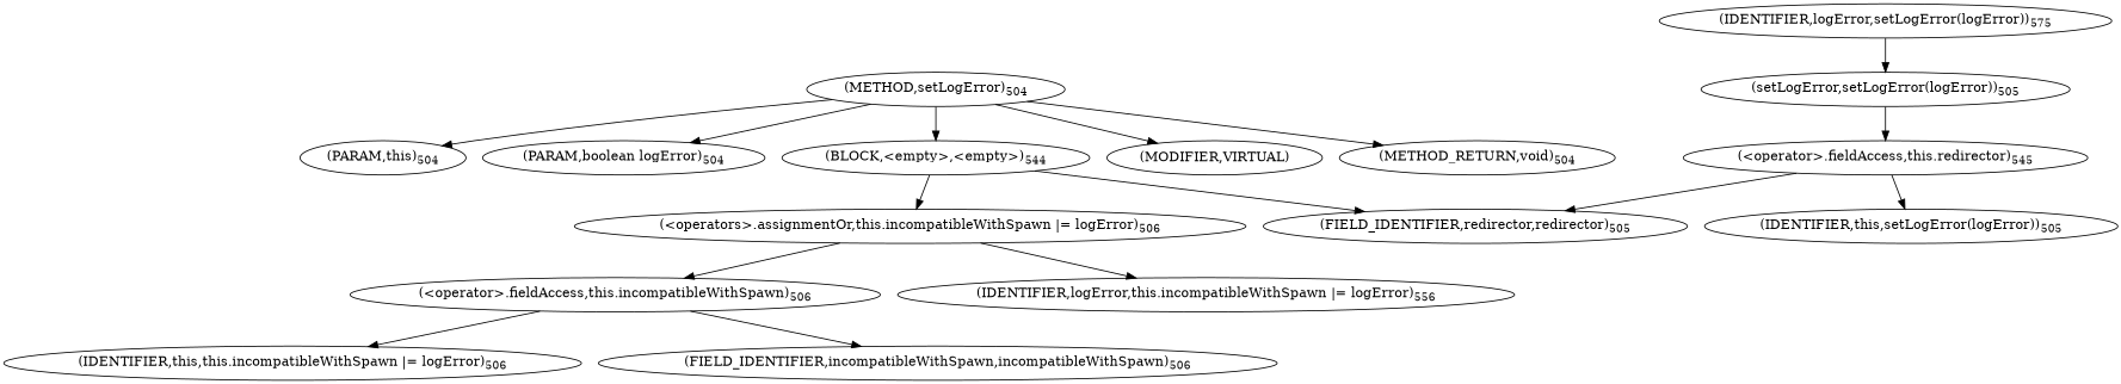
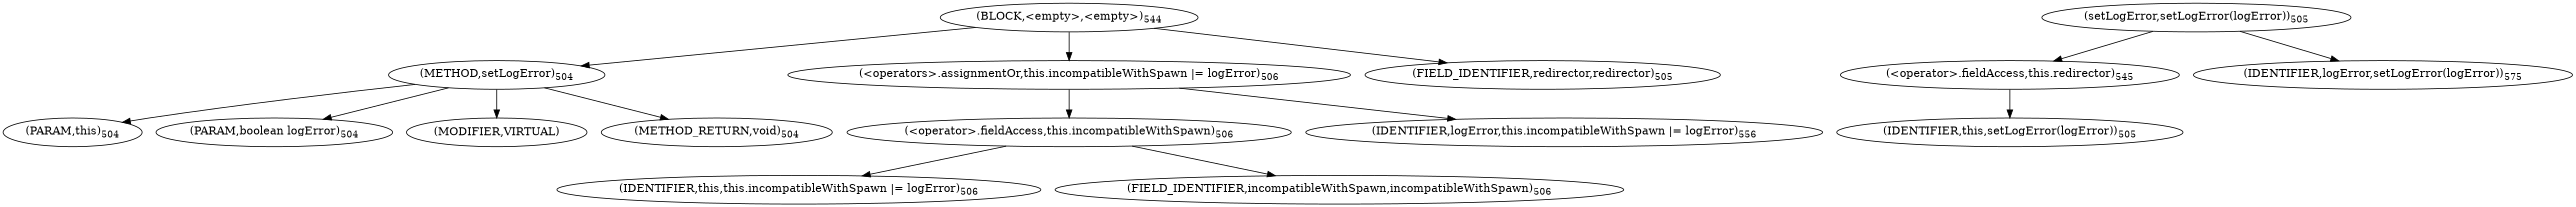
  digraph {
    n1 [label=<(METHOD,setLogError)<SUB>504</SUB>>]
    n2 [label=<(PARAM,this)<SUB>504</SUB>>]
    n3 [label=<(PARAM,boolean logError)<SUB>504</SUB>>]
    n4 [label=<(BLOCK,&lt;empty&gt;,&lt;empty&gt;)<SUB>544</SUB>>]
    n5 [label=<(MODIFIER,VIRTUAL)>]
    n6 [label=<(METHOD_RETURN,void)<SUB>504</SUB>>]
    n7 [label=<(&lt;operators&gt;.assignmentOr,this.incompatibleWithSpawn |= logError)<SUB>506</SUB>>]
    n8 [label=<(FIELD_IDENTIFIER,redirector,redirector)<SUB>505</SUB>>]
    n9 [label=<(setLogError,setLogError(logError))<SUB>505</SUB>>]
    n10 [label=<(&lt;operator&gt;.fieldAccess,this.redirector)<SUB>545</SUB>>]
    n11 [label=<(IDENTIFIER,logError,setLogError(logError))<SUB>575</SUB>>]
    n12 [label=<(&lt;operator&gt;.fieldAccess,this.incompatibleWithSpawn)<SUB>506</SUB>>]
    n13 [label=<(IDENTIFIER,logError,this.incompatibleWithSpawn |= logError)<SUB>556</SUB>>]
    n14 [label=<(IDENTIFIER,this,setLogError(logError))<SUB>505</SUB>>]
    n15 [label=<(IDENTIFIER,this,this.incompatibleWithSpawn |= logError)<SUB>506</SUB>>]
    n16 [label=<(FIELD_IDENTIFIER,incompatibleWithSpawn,incompatibleWithSpawn)<SUB>506</SUB>>]
    n1 -> n2
    n1 -> n3
-   n1 -> n4
+   n4 -> n1
    n1 -> n5
    n1 -> n6
    n4 -> n7
    n4 -> n8
    n7 -> n12
    n7 -> n13
    n9 -> n10
-   n11 -> n9
-   n10 -> n8
+   n9 -> n11
    n10 -> n14
    n12 -> n15
    n12 -> n16
  }
